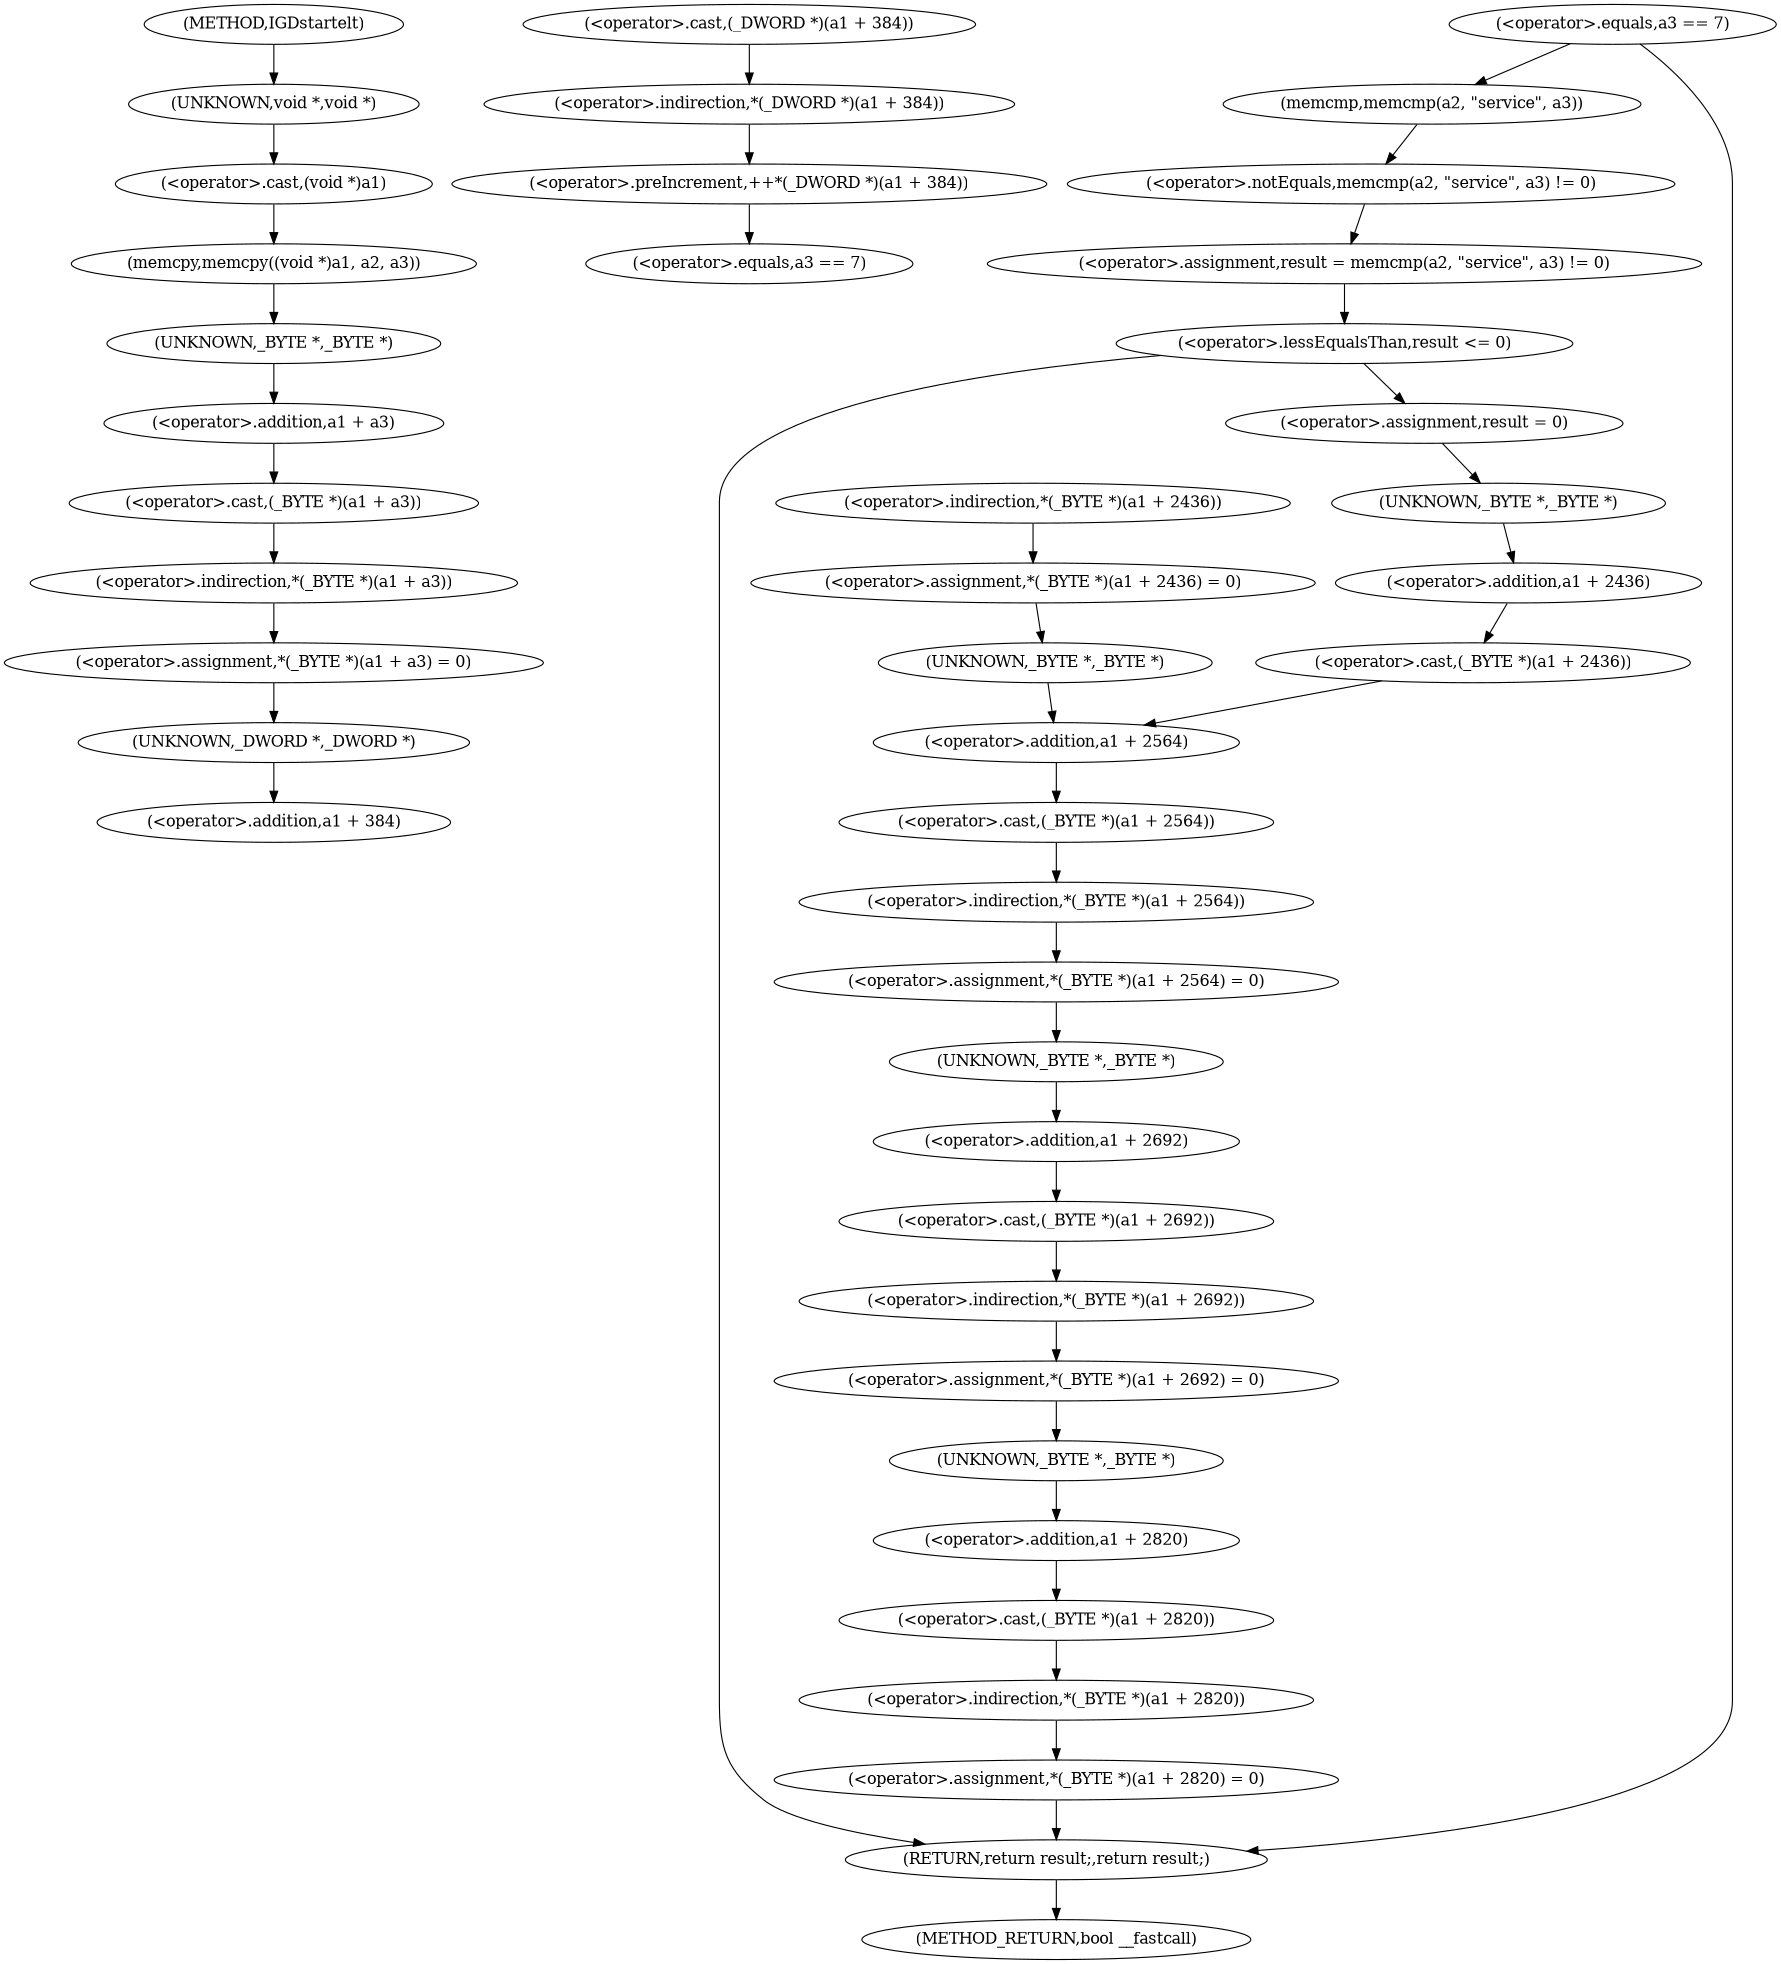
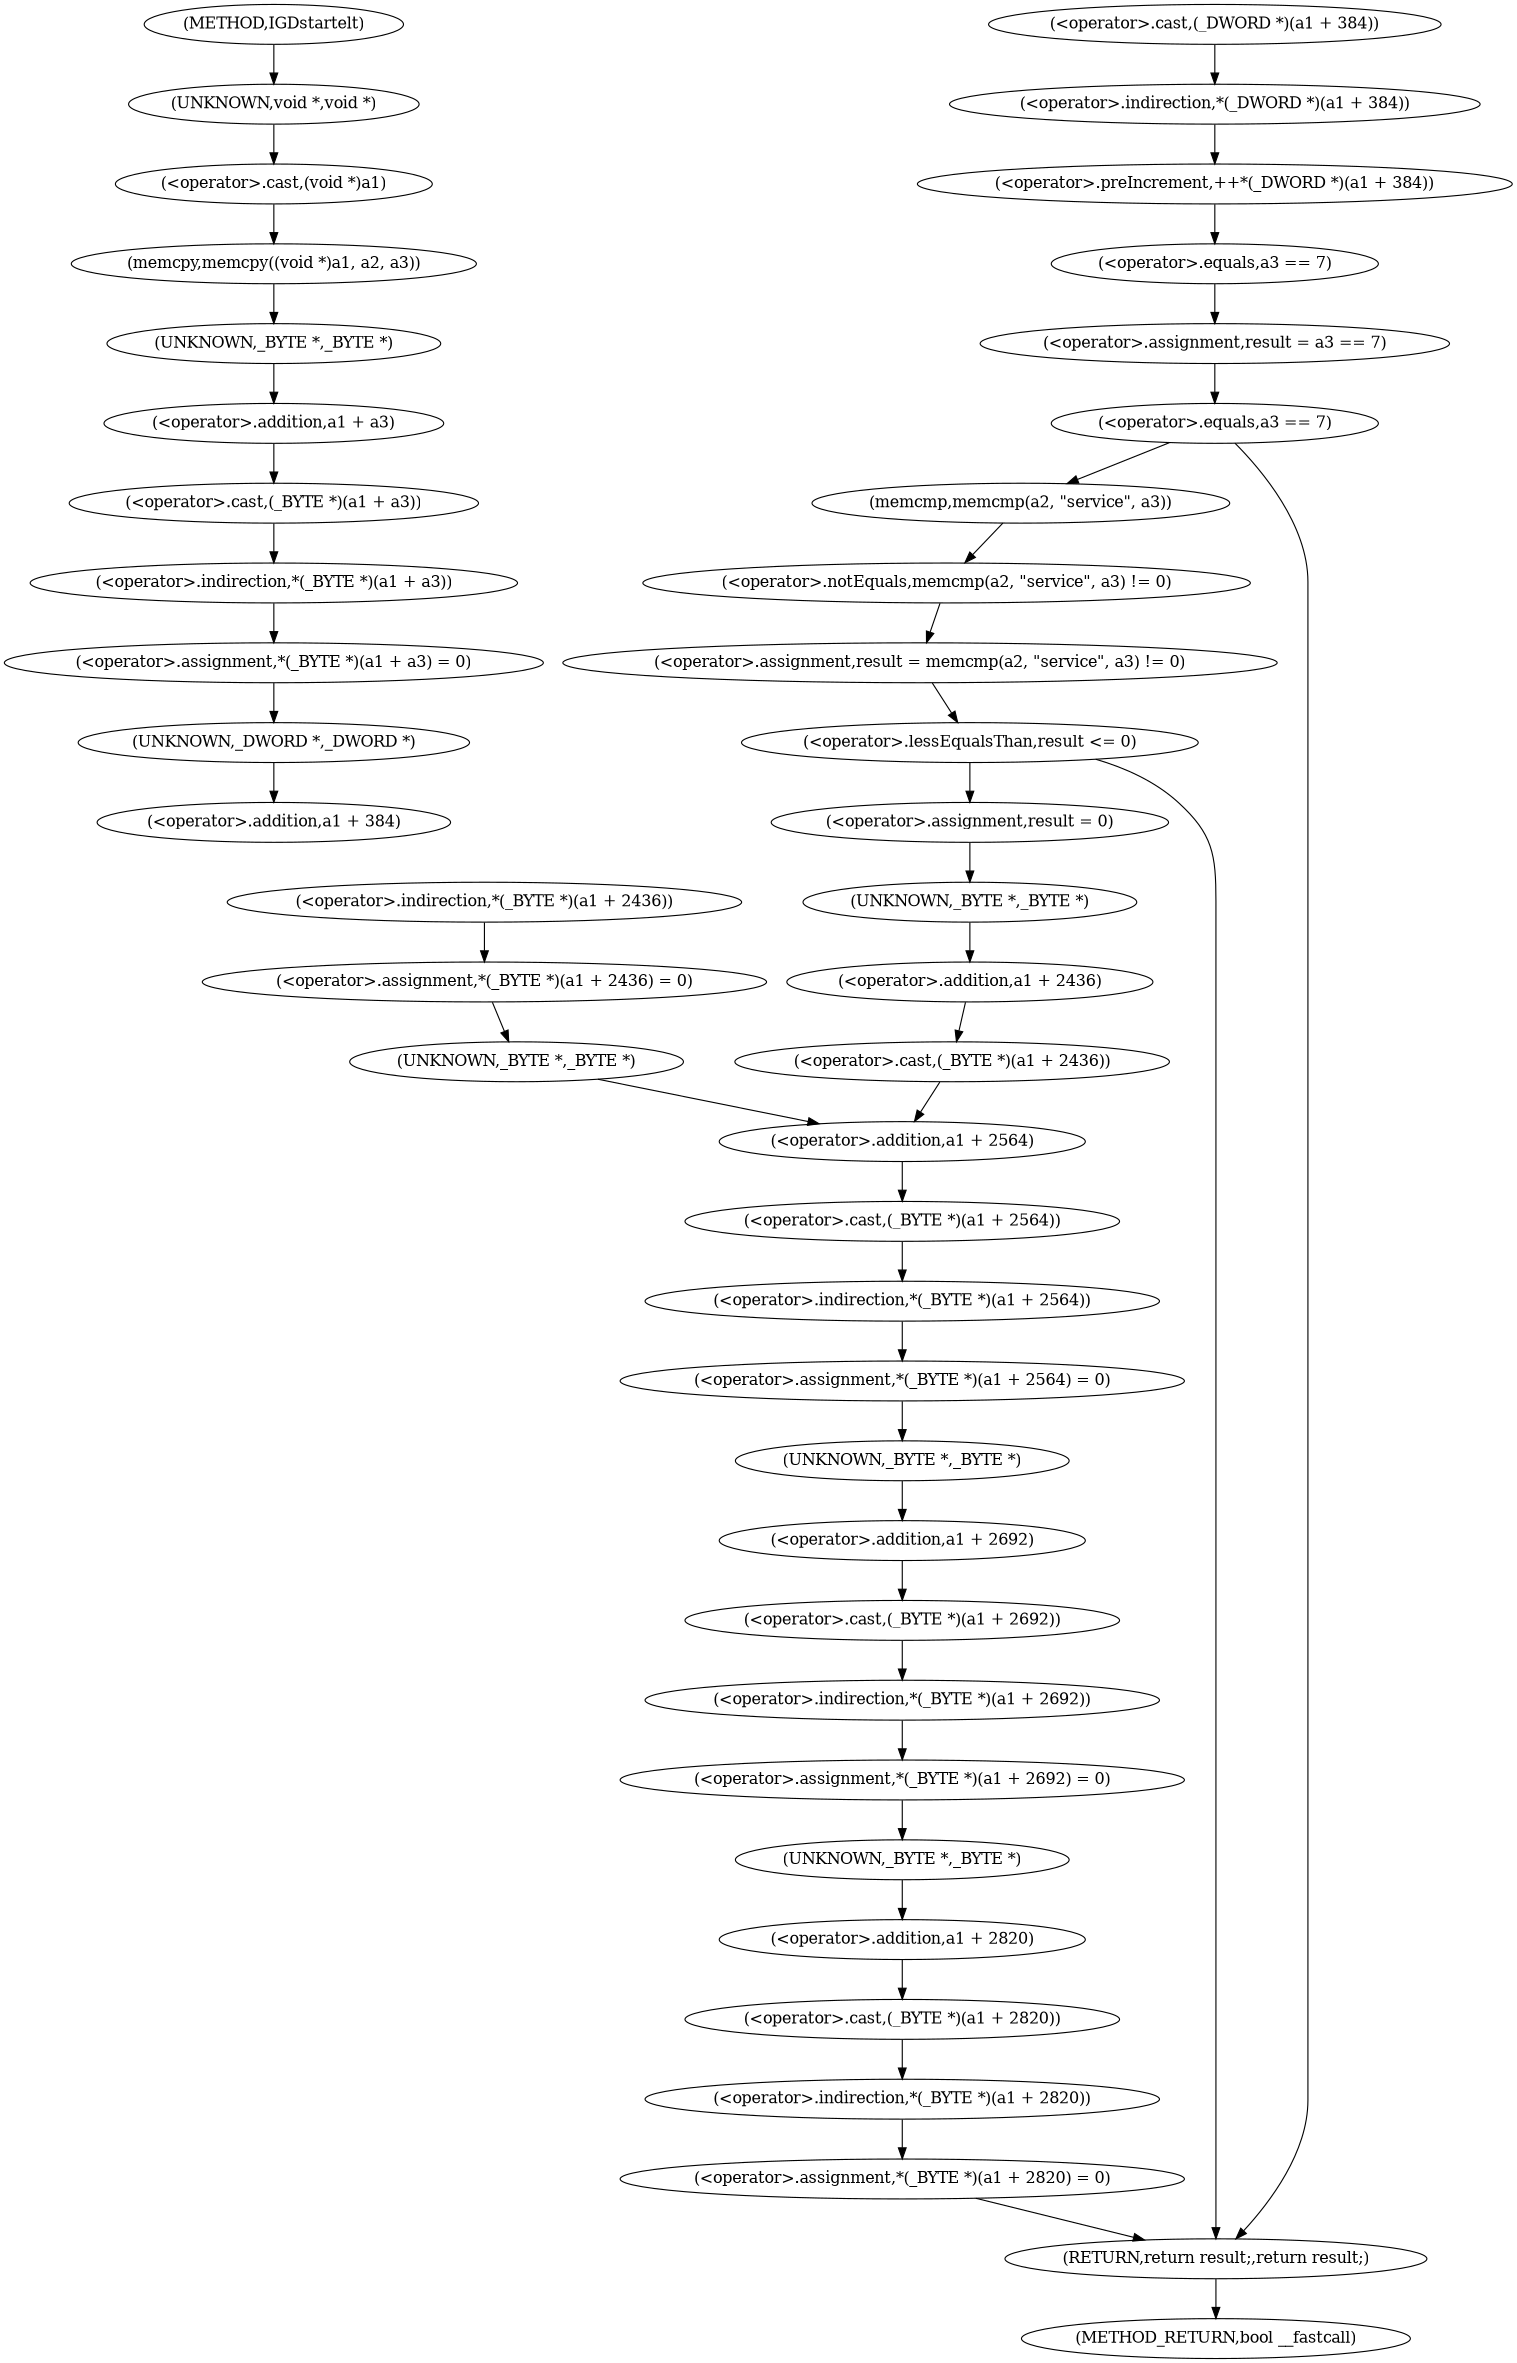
  digraph {
    n1 [label="(memcpy,memcpy((void *)a1, a2, a3))"]
    n2 [label="(UNKNOWN,_BYTE *,_BYTE *)"]
    n3 [label="(<operator>.addition,a1 + a3)"]
    n4 [label="(<operator>.cast,(void *)a1)"]
    n5 [label="(UNKNOWN,void *,void *)"]
    n6 [label="(<operator>.assignment,*(_BYTE *)(a1 + a3) = 0)"]
    n7 [label="(UNKNOWN,_DWORD *,_DWORD *)"]
    n8 [label="(<operator>.addition,a1 + 384)"]
    n9 [label="(<operator>.indirection,*(_BYTE *)(a1 + a3))"]
    n10 [label="(<operator>.cast,(_BYTE *)(a1 + a3))"]
    n11 [label="(<operator>.preIncrement,++*(_DWORD *)(a1 + 384))"]
    n12 [label="(<operator>.equals,a3 == 7)"]
+   n13 [label="(<operator>.assignment,result = a3 == 7)"]
    n14 [label="(<operator>.indirection,*(_DWORD *)(a1 + 384))"]
    n15 [label="(<operator>.cast,(_DWORD *)(a1 + 384))"]
    n16 [label="(<operator>.equals,a3 == 7)"]
    n17 [label="(memcmp,memcmp(a2, \"service\", a3))"]
    n18 [label="(RETURN,return result;,return result;)"]
    n19 [label="(<operator>.notEquals,memcmp(a2, \"service\", a3) != 0)"]
    n20 [label="(METHOD_RETURN,bool __fastcall)"]
    n21 [label="(<operator>.assignment,result = memcmp(a2, \"service\", a3) != 0)"]
    n22 [label="(<operator>.lessEqualsThan,result <= 0)"]
    n23 [label="(<operator>.assignment,result = 0)"]
    n24 [label="(UNKNOWN,_BYTE *,_BYTE *)"]
    n25 [label="(<operator>.addition,a1 + 2436)"]
    n26 [label="(<operator>.assignment,*(_BYTE *)(a1 + 2436) = 0)"]
    n27 [label="(UNKNOWN,_BYTE *,_BYTE *)"]
    n28 [label="(<operator>.addition,a1 + 2564)"]
    n29 [label="(<operator>.indirection,*(_BYTE *)(a1 + 2436))"]
    n30 [label="(<operator>.cast,(_BYTE *)(a1 + 2436))"]
    n31 [label="(<operator>.assignment,*(_BYTE *)(a1 + 2564) = 0)"]
    n32 [label="(UNKNOWN,_BYTE *,_BYTE *)"]
    n33 [label="(<operator>.addition,a1 + 2692)"]
    n34 [label="(<operator>.indirection,*(_BYTE *)(a1 + 2564))"]
    n35 [label="(<operator>.cast,(_BYTE *)(a1 + 2564))"]
    n36 [label="(<operator>.assignment,*(_BYTE *)(a1 + 2692) = 0)"]
    n37 [label="(UNKNOWN,_BYTE *,_BYTE *)"]
    n38 [label="(<operator>.addition,a1 + 2820)"]
    n39 [label="(<operator>.indirection,*(_BYTE *)(a1 + 2692))"]
    n40 [label="(<operator>.cast,(_BYTE *)(a1 + 2692))"]
    n41 [label="(<operator>.assignment,*(_BYTE *)(a1 + 2820) = 0)"]
    n42 [label="(<operator>.indirection,*(_BYTE *)(a1 + 2820))"]
    n43 [label="(<operator>.cast,(_BYTE *)(a1 + 2820))"]
    n44 [label="(METHOD,IGDstartelt)"]
    n1 -> n2
    n2 -> n3
    n3 -> n10
    n4 -> n1
    n5 -> n4
    n6 -> n7
    n7 -> n8
    n9 -> n6
    n10 -> n9
    n11 -> n12
+   n12 -> n13
+   n13 -> n16
    n14 -> n11
    n15 -> n14
    n16 -> n17
    n16 -> n18
    n17 -> n19
    n18 -> n20
    n19 -> n21
    n21 -> n22
    n22 -> n18
    n22 -> n23
    n23 -> n24
    n24 -> n25
    n25 -> n30
    n26 -> n27
    n27 -> n28
    n28 -> n35
    n29 -> n26
    n30 -> n28
    n31 -> n32
    n32 -> n33
    n33 -> n40
    n34 -> n31
    n35 -> n34
    n36 -> n37
    n37 -> n38
    n38 -> n43
    n39 -> n36
    n40 -> n39
    n41 -> n18
    n42 -> n41
    n43 -> n42
    n44 -> n5
  }
